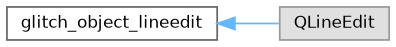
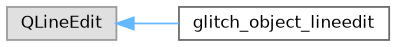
  digraph {
    rankdir=LR
    node [fontname=Helvetica fontsize=10 shape=box style=filled]
    n1 [color=grey60 fillcolor="#E0E0E0" height=0.2 label=QLineEdit width=0.4]
    n2 [color=grey40 fillcolor=white height=0.2 label=glitch_object_lineedit width=0.4]
-   n2 -> n1 [color=steelblue1 dir=back fontname=Helvetica fontsize=10 labelfontname=Helvetica labelfontsize=10 style=solid]
+   n1 -> n2 [color=steelblue1 dir=back fontname=Helvetica fontsize=10 labelfontname=Helvetica labelfontsize=10 style=solid]
  }
